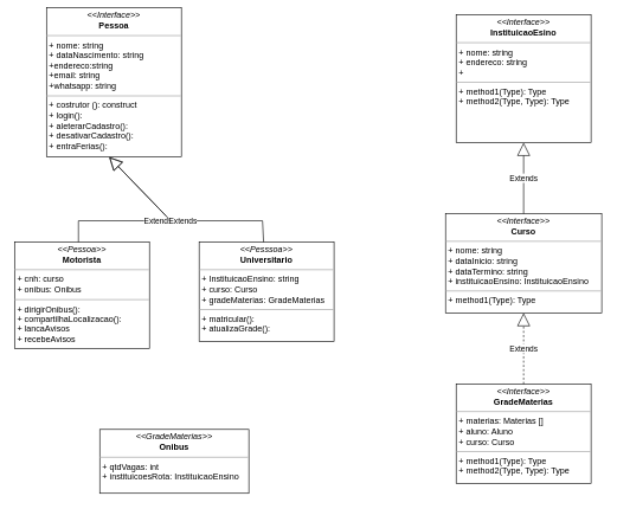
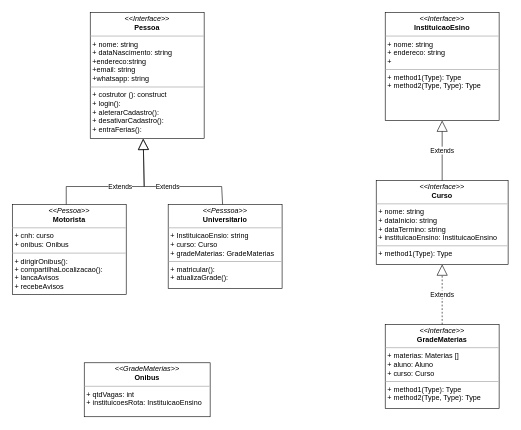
  <mxCell id="0" />
  <mxCell id="1" parent="0" />
- <mxCell id="2" value="&lt;p style=&quot;margin:0px;margin-top:4px;text-align:center;&quot;&gt;&lt;i&gt;&amp;lt;&amp;lt;Interface&amp;gt;&amp;gt;&lt;/i&gt;&lt;br&gt;&lt;b&gt;Pessoa&lt;/b&gt;&lt;/p&gt;&lt;hr size=&quot;1&quot;&gt;&lt;p style=&quot;margin:0px;margin-left:4px;&quot;&gt;+ nome: string&lt;br&gt;+ dataNascimento: string&lt;/p&gt;&lt;p style=&quot;margin:0px;margin-left:4px;&quot;&gt;+endereco:string&lt;/p&gt;&lt;p style=&quot;margin:0px;margin-left:4px;&quot;&gt;+email: string&lt;/p&gt;&lt;p style=&quot;margin:0px;margin-left:4px;&quot;&gt;+whatsapp: string&lt;/p&gt;&lt;hr size=&quot;1&quot;&gt;&lt;p style=&quot;margin:0px;margin-left:4px;&quot;&gt;+ costrutor (): construct&lt;br&gt;+ login():&lt;/p&gt;&lt;p style=&quot;margin:0px;margin-left:4px;&quot;&gt;+ aleterarCadastro():&lt;/p&gt;&lt;p style=&quot;margin:0px;margin-left:4px;&quot;&gt;+ desativarCadastro():&lt;/p&gt;&lt;p style=&quot;margin:0px;margin-left:4px;&quot;&gt;+ entraFerias():&lt;/p&gt;" style="verticalAlign=top;align=left;overflow=fill;fontSize=12;fontFamily=Helvetica;html=1;whiteSpace=wrap;" parent="1" vertex="1"><mxGeometry x="65" y="10" width="190" height="210" as="geometry" /></mxCell>
- <mxCell id="3" value="&lt;p style=&quot;margin:0px;margin-top:4px;text-align:center;&quot;&gt;&lt;i&gt;&amp;lt;&amp;lt;Pesssoa&amp;gt;&amp;gt;&lt;/i&gt;&lt;br&gt;&lt;b&gt;Universitario&lt;/b&gt;&lt;/p&gt;&lt;hr size=&quot;1&quot;&gt;&lt;p style=&quot;margin:0px;margin-left:4px;&quot;&gt;+ InstituicaoEnsino: string&lt;br&gt;+ curso: Curso&lt;/p&gt;&lt;p style=&quot;margin:0px;margin-left:4px;&quot;&gt;+ gradeMaterias: GradeMaterias&lt;/p&gt;&lt;hr size=&quot;1&quot;&gt;&lt;p style=&quot;margin:0px;margin-left:4px;&quot;&gt;+ matricular():&amp;nbsp;&lt;br&gt;+ atualizaGrade():&lt;/p&gt;" style="verticalAlign=top;align=left;overflow=fill;fontSize=12;fontFamily=Helvetica;html=1;whiteSpace=wrap;" parent="1" vertex="1"><mxGeometry x="280" y="340" width="190" height="140" as="geometry" /></mxCell>
+ <mxCell id="2" value="&lt;p style=&quot;margin:0px;margin-top:4px;text-align:center;&quot;&gt;&lt;i&gt;&amp;lt;&amp;lt;Interface&amp;gt;&amp;gt;&lt;/i&gt;&lt;br&gt;&lt;b&gt;Pessoa&lt;/b&gt;&lt;/p&gt;&lt;hr size=&quot;1&quot;&gt;&lt;p style=&quot;margin:0px;margin-left:4px;&quot;&gt;+ nome: string&lt;br&gt;+ dataNascimento: string&lt;/p&gt;&lt;p style=&quot;margin:0px;margin-left:4px;&quot;&gt;+endereco:string&lt;/p&gt;&lt;p style=&quot;margin:0px;margin-left:4px;&quot;&gt;+email: string&lt;/p&gt;&lt;p style=&quot;margin:0px;margin-left:4px;&quot;&gt;+whatsapp: string&lt;/p&gt;&lt;hr size=&quot;1&quot;&gt;&lt;p style=&quot;margin:0px;margin-left:4px;&quot;&gt;+ costrutor (): construct&lt;br&gt;+ login():&lt;/p&gt;&lt;p style=&quot;margin:0px;margin-left:4px;&quot;&gt;+ aleterarCadastro():&lt;/p&gt;&lt;p style=&quot;margin:0px;margin-left:4px;&quot;&gt;+ desativarCadastro():&lt;/p&gt;&lt;p style=&quot;margin:0px;margin-left:4px;&quot;&gt;+ entraFerias():&lt;/p&gt;" style="verticalAlign=top;align=left;overflow=fill;fontSize=12;fontFamily=Helvetica;html=1;whiteSpace=wrap;" parent="1" vertex="1"><mxGeometry x="150" width="190" height="210" as="geometry" y="20" /></mxCell>
+ <mxCell id="3" value="&lt;p style=&quot;margin:0px;margin-top:4px;text-align:center;&quot;&gt;&lt;i&gt;&amp;lt;&amp;lt;Pesssoa&amp;gt;&amp;gt;&lt;/i&gt;&lt;br&gt;&lt;b&gt;Universitario&lt;/b&gt;&lt;/p&gt;&lt;hr size=&quot;1&quot;&gt;&lt;p style=&quot;margin:0px;margin-left:4px;&quot;&gt;+ InstituicaoEnsio: string&lt;br&gt;+ curso: Curso&lt;/p&gt;&lt;p style=&quot;margin:0px;margin-left:4px;&quot;&gt;+ gradeMaterias: GradeMaterias&lt;/p&gt;&lt;hr size=&quot;1&quot;&gt;&lt;p style=&quot;margin:0px;margin-left:4px;&quot;&gt;+ matricular():&amp;nbsp;&lt;br&gt;+ atualizaGrade():&lt;/p&gt;" style="verticalAlign=top;align=left;overflow=fill;fontSize=12;fontFamily=Helvetica;html=1;whiteSpace=wrap;" parent="1" vertex="1"><mxGeometry x="280" y="340" width="190" height="140" as="geometry" /></mxCell>
  <mxCell id="4" value="&lt;p style=&quot;margin:0px;margin-top:4px;text-align:center;&quot;&gt;&lt;i&gt;&amp;lt;&amp;lt;Pessoa&amp;gt;&amp;gt;&lt;/i&gt;&lt;br&gt;&lt;b&gt;Motorista&lt;/b&gt;&lt;/p&gt;&lt;hr size=&quot;1&quot;&gt;&lt;p style=&quot;margin:0px;margin-left:4px;&quot;&gt;+ cnh: curso&lt;br&gt;+ onibus: Onibus&lt;/p&gt;&lt;hr size=&quot;1&quot;&gt;&lt;p style=&quot;margin:0px;margin-left:4px;&quot;&gt;+ dirigirOnibus():&lt;br&gt;+ compartilhaLocalizacao():&lt;/p&gt;&lt;p style=&quot;margin:0px;margin-left:4px;&quot;&gt;+ lancaAvisos&lt;/p&gt;&lt;p style=&quot;margin:0px;margin-left:4px;&quot;&gt;+ recebeAvisos&lt;/p&gt;" style="verticalAlign=top;align=left;overflow=fill;fontSize=12;fontFamily=Helvetica;html=1;whiteSpace=wrap;" parent="1" vertex="1"><mxGeometry y="340" width="190" height="150" as="geometry" x="20" /></mxCell>
  <mxCell id="5" value="&lt;p style=&quot;margin:0px;margin-top:4px;text-align:center;&quot;&gt;&lt;i&gt;&amp;lt;&amp;lt;GradeMaterias&amp;gt;&amp;gt;&lt;/i&gt;&lt;br&gt;&lt;b&gt;Onibus&lt;/b&gt;&lt;/p&gt;&lt;hr size=&quot;1&quot;&gt;&lt;p style=&quot;margin:0px;margin-left:4px;&quot;&gt;+ qtdVagas: int&lt;br&gt;+ instituicoesRota: InstituicaoEnsino&lt;/p&gt;" style="verticalAlign=top;align=left;overflow=fill;fontSize=12;fontFamily=Helvetica;html=1;whiteSpace=wrap;" parent="1" vertex="1"><mxGeometry x="140" y="604" width="210" height="90" as="geometry" /></mxCell>
  <mxCell id="6" value="&lt;p style=&quot;margin:0px;margin-top:4px;text-align:center;&quot;&gt;&lt;i&gt;&amp;lt;&amp;lt;Interface&amp;gt;&amp;gt;&lt;/i&gt;&lt;br&gt;&lt;b&gt;Curso&lt;/b&gt;&lt;/p&gt;&lt;hr size=&quot;1&quot;&gt;&lt;p style=&quot;margin:0px;margin-left:4px;&quot;&gt;+ nome: string&lt;br&gt;+ dataInicio: string&lt;/p&gt;&lt;p style=&quot;margin:0px;margin-left:4px;&quot;&gt;+ dataTermino: string&lt;/p&gt;&lt;p style=&quot;margin:0px;margin-left:4px;&quot;&gt;+ instituicaoEnsino: InstituicaoEnsino&lt;/p&gt;&lt;hr size=&quot;1&quot;&gt;&lt;p style=&quot;margin:0px;margin-left:4px;&quot;&gt;+ method1(Type): Type&lt;br&gt;&lt;/p&gt;" style="verticalAlign=top;align=left;overflow=fill;fontSize=12;fontFamily=Helvetica;html=1;whiteSpace=wrap;" parent="1" vertex="1"><mxGeometry x="627" y="300" width="220" height="140" as="geometry" /></mxCell>
  <mxCell id="7" value="&lt;p style=&quot;margin:0px;margin-top:4px;text-align:center;&quot;&gt;&lt;i&gt;&amp;lt;&amp;lt;Interface&amp;gt;&amp;gt;&lt;/i&gt;&lt;br&gt;&lt;b&gt;GradeMaterias&lt;/b&gt;&lt;/p&gt;&lt;hr size=&quot;1&quot;&gt;&lt;p style=&quot;margin:0px;margin-left:4px;&quot;&gt;+ materias: Materias []&lt;br&gt;+ aluno: Aluno&lt;/p&gt;&lt;p style=&quot;margin:0px;margin-left:4px;&quot;&gt;+ curso: Curso&lt;/p&gt;&lt;hr size=&quot;1&quot;&gt;&lt;p style=&quot;margin:0px;margin-left:4px;&quot;&gt;+ method1(Type): Type&lt;br&gt;+ method2(Type, Type): Type&lt;/p&gt;" style="verticalAlign=top;align=left;overflow=fill;fontSize=12;fontFamily=Helvetica;html=1;whiteSpace=wrap;" parent="1" vertex="1"><mxGeometry x="642" y="540" width="190" height="140" as="geometry" /></mxCell>
  <mxCell id="8" value="&lt;p style=&quot;margin:0px;margin-top:4px;text-align:center;&quot;&gt;&lt;i&gt;&amp;lt;&amp;lt;Interface&amp;gt;&amp;gt;&lt;/i&gt;&lt;br&gt;&lt;b&gt;InstituicaoEsino&lt;/b&gt;&lt;/p&gt;&lt;hr size=&quot;1&quot;&gt;&lt;p style=&quot;margin:0px;margin-left:4px;&quot;&gt;+ nome: string&lt;br&gt;+ endereco: string&lt;/p&gt;&lt;p style=&quot;margin:0px;margin-left:4px;&quot;&gt;+&lt;/p&gt;&lt;hr size=&quot;1&quot;&gt;&lt;p style=&quot;margin:0px;margin-left:4px;&quot;&gt;+ method1(Type): Type&lt;br&gt;+ method2(Type, Type): Type&lt;/p&gt;" style="verticalAlign=top;align=left;overflow=fill;fontSize=12;fontFamily=Helvetica;html=1;whiteSpace=wrap;" parent="1" vertex="1"><mxGeometry x="642" width="190" height="180" as="geometry" y="20" /></mxCell>
  <mxCell id="9" value="Extends" style="endArrow=block;endSize=16;endFill=0;html=1;rounded=0;entryX=0.465;entryY=1.002;entryDx=0;entryDy=0;entryPerimeter=0;" edge="1" parent="1" target="2"><mxGeometry width="160" relative="1" as="geometry"><mxPoint x="110" y="340" as="sourcePoint" /><mxPoint x="115" y="180" as="targetPoint" /><Array as="points"><mxPoint x="110" y="310" /><mxPoint x="240" y="310" /></Array></mxGeometry></mxCell>
  <mxCell id="10" value="Extends" style="endArrow=block;endSize=16;endFill=0;html=1;rounded=0;entryX=0.465;entryY=1.001;entryDx=0;entryDy=0;entryPerimeter=0;" edge="1" parent="1" target="2"><mxGeometry width="160" relative="1" as="geometry"><mxPoint x="370.75" y="340" as="sourcePoint" /><mxPoint x="244.25" y="230" as="targetPoint" /><Array as="points"><mxPoint x="369.25" y="310" /><mxPoint x="240" y="310" /></Array></mxGeometry></mxCell>
  <mxCell id="11" value="" style="ellipse;whiteSpace=wrap;html=1;align=center;aspect=fixed;fillColor=none;strokeColor=none;resizable=0;perimeter=centerPerimeter;rotatable=0;allowArrows=0;points=[];outlineConnect=1;" vertex="1" parent="1"><mxGeometry x="380" y="130" width="10" height="10" as="geometry" /></mxCell>
  <mxCell id="12" value="Extends" style="endArrow=block;endSize=16;endFill=0;html=1;rounded=0;entryX=0.5;entryY=1;entryDx=0;entryDy=0;dashed=1;" edge="1" parent="1" source="7" target="6"><mxGeometry width="160" relative="1" as="geometry"><mxPoint x="737" y="460" as="sourcePoint" /><mxPoint x="737" y="490" as="targetPoint" /></mxGeometry></mxCell>
  <mxCell id="13" value="Extends" style="endArrow=block;endSize=16;endFill=0;html=1;rounded=0;" edge="1" parent="1" source="6"><mxGeometry width="160" relative="1" as="geometry"><mxPoint x="737" y="190" as="sourcePoint" /><mxPoint x="737" y="200" as="targetPoint" /></mxGeometry></mxCell>
